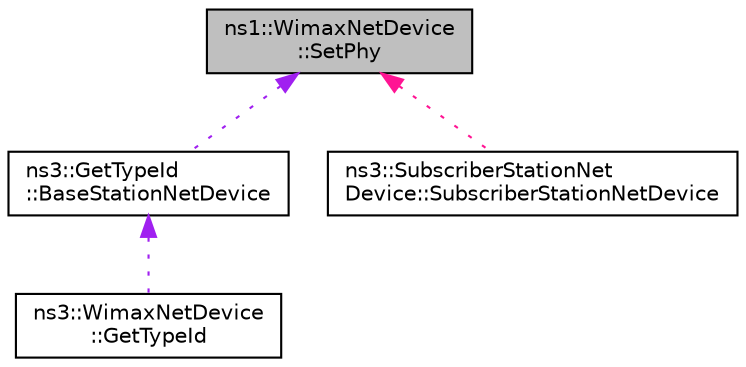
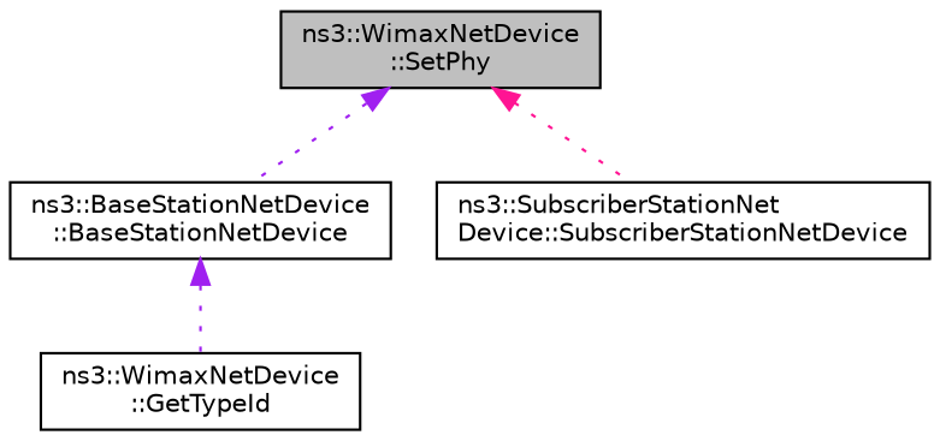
  digraph {
    rankdir=TB
    node [color=black fillcolor=white fontname=Helvetica fontsize=10 shape=record style=filled]
    edge [color=purple dir=back fontname=Helvetica fontsize=10 labelfontname=Helvetica labelfontsize=10 style=dotted]
-   n1 [fillcolor=grey75 fontcolor=black height=0.2 label="ns1::WimaxNetDevice\l::SetPhy" width=0.4]
-   n2 [height=0.2 label="ns3::GetTypeId\l::BaseStationNetDevice" width=0.4]
+   n1 [fillcolor=grey75 fontcolor=black height=0.2 label="ns3::WimaxNetDevice\l::SetPhy" width=0.4]
+   n2 [height=0.2 label="ns3::BaseStationNetDevice\l::BaseStationNetDevice" width=0.4]
    n3 [height=0.2 label="ns3::SubscriberStationNet\lDevice::SubscriberStationNetDevice" width=0.4]
    n4 [height=0.2 label="ns3::WimaxNetDevice\l::GetTypeId" width=0.4]
    n1 -> n2
    n1 -> n3 [color=deeppink]
    n2 -> n4
  }
